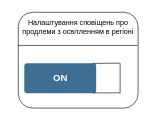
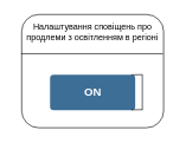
  <mxCell id="0" />
  <mxCell id="1" parent="0" />
  <mxCell id="2" value="" style="rounded=1;whiteSpace=wrap;html=1;" vertex="1" parent="1"><mxGeometry x="30" y="20" width="200" height="160" as="geometry" /></mxCell>
  <mxCell id="3" value="Налаштування сповіщень про продлеми з освітленням в регіоні" style="text;html=1;strokeColor=none;fillColor=none;align=center;verticalAlign=middle;whiteSpace=wrap;rounded=0;" vertex="1" parent="1"><mxGeometry x="20" y="30" width="220" height="30" as="geometry" /></mxCell>
  <mxCell id="4" value="" style="endArrow=none;html=1;rounded=0;exitX=-0.004;exitY=0.346;exitDx=0;exitDy=0;exitPerimeter=0;entryX=0.996;entryY=0.346;entryDx=0;entryDy=0;entryPerimeter=0;" edge="1" parent="1" source="2" target="2"><mxGeometry width="50" height="50" relative="1" as="geometry"><mxPoint x="120" y="100" as="sourcePoint" /><mxPoint x="180" y="50" as="targetPoint" /></mxGeometry></mxCell>
- <mxCell id="5" value="ON" style="strokeWidth=1;shadow=0;dashed=0;align=center;html=1;shape=mxgraph.mockup.forms.rrect;rSize=5;strokeColor=none;fontColor=#ffffff;fillColor=#3C6E96;fontSize=16;fontStyle=1;" vertex="1" parent="1"><mxGeometry x="40" y="105" width="120" height="50" as="geometry" /></mxCell>
+ <mxCell id="5" value="ON" style="strokeWidth=1;shadow=0;dashed=0;align=center;html=1;shape=mxgraph.mockup.forms.rrect;rSize=5;strokeColor=none;fontColor=#ffffff;fillColor=#3C6E96;fontSize=16;fontStyle=1;" vertex="1" parent="1"><mxGeometry x="70" y="105" width="120" height="50" as="geometry" /></mxCell>
  <mxCell id="6" value="" style="endArrow=none;html=1;rounded=0;entryX=0.85;entryY=0.531;entryDx=0;entryDy=0;entryPerimeter=0;exitX=0.954;exitY=0.007;exitDx=0;exitDy=0;exitPerimeter=0;" edge="1" parent="1" source="5" target="2"><mxGeometry width="50" height="50" relative="1" as="geometry"><mxPoint x="160" y="105" as="sourcePoint" /><mxPoint x="-70" y="120" as="targetPoint" /></mxGeometry></mxCell>
  <mxCell id="7" value="" style="endArrow=none;html=1;rounded=0;entryX=0.954;entryY=0.993;entryDx=0;entryDy=0;entryPerimeter=0;exitX=0.85;exitY=0.84;exitDx=0;exitDy=0;exitPerimeter=0;" edge="1" parent="1" source="2" target="5"><mxGeometry width="50" height="50" relative="1" as="geometry"><mxPoint x="200" y="110" as="sourcePoint" /><mxPoint x="230" y="120" as="targetPoint" /></mxGeometry></mxCell>
  <mxCell id="8" value="" style="endArrow=none;html=1;rounded=0;jumpSize=2;" edge="1" parent="1"><mxGeometry width="50" height="50" relative="1" as="geometry"><mxPoint x="200" y="155" as="sourcePoint" /><mxPoint x="200" y="105" as="targetPoint" /></mxGeometry></mxCell>
